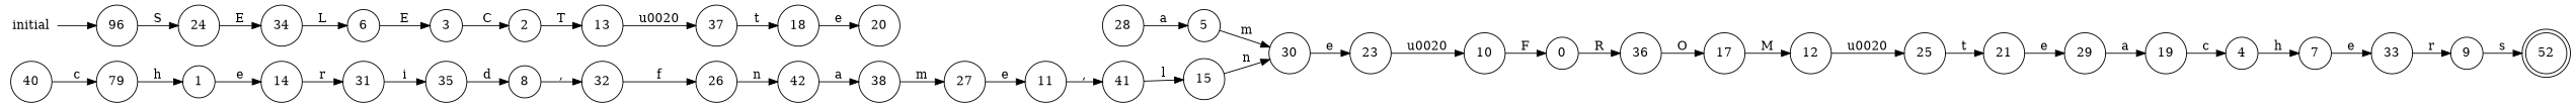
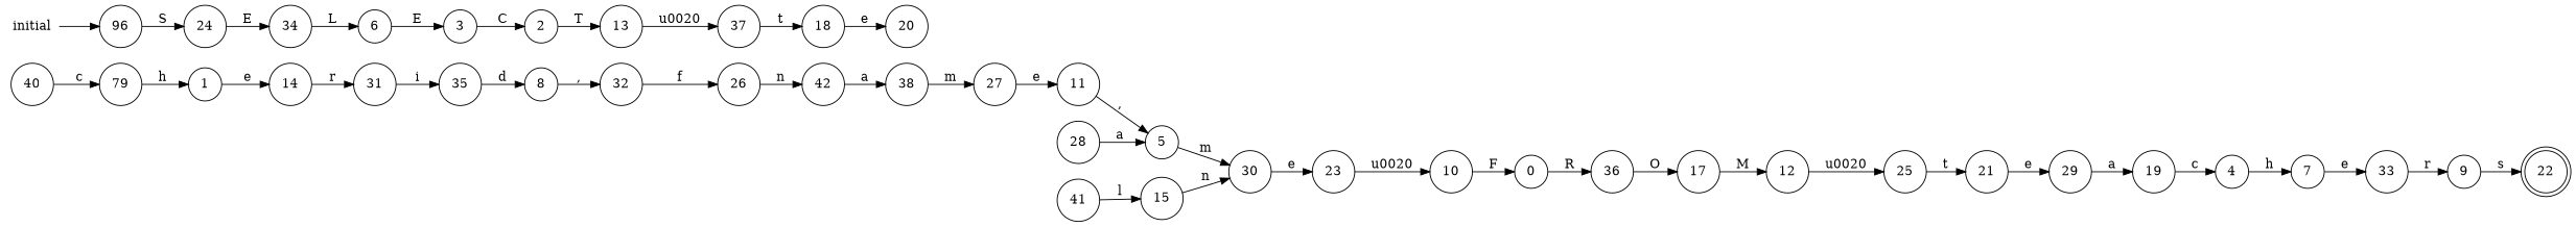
  digraph {
    rankdir=LR
    node [shape=circle]
    0
    36
    17
    12
    1
    14
    31
    35
    2
    13
    37
    18
    3
    4
    7
    33
    9
    5
    30
    23
    10
    6
-   22 [shape=doublecircle label=52]
+   22 [shape=doublecircle]
    8
    32
    26
    42
    11
    41
    15
    25
    21
    29
    20
    28
    n36 [label=96]
    24
    34
    initial [shape=plaintext]
    n40 [label=79]
    40
    19
    38
    27
    0 -> 36 [label=R]
    36 -> 17 [label=O]
    17 -> 12 [label=M]
    12 -> 25 [label="\u0020"]
    1 -> 14 [label=e]
    14 -> 31 [label=r]
    31 -> 35 [label=i]
    35 -> 8 [label=d]
    2 -> 13 [label=T]
    13 -> 37 [label="\u0020"]
    37 -> 18 [label=t]
    18 -> 20 [label=e]
    3 -> 2 [label=C]
    4 -> 7 [label=h]
    7 -> 33 [label=e]
    33 -> 9 [label=r]
    9 -> 22 [label=s]
    5 -> 30 [label=m]
    30 -> 23 [label=e]
    23 -> 10 [label="\u0020"]
    10 -> 0 [label=F]
    6 -> 3 [label=E]
    8 -> 32 [label=","]
    32 -> 26 [label=f]
    26 -> 42 [label=n]
    42 -> 38 [label=a]
-   11 -> 41 [label=","]
+   11 -> 5 [label=","]
    41 -> 15 [label=l]
    15 -> 30 [label=n]
    25 -> 21 [label=t]
    21 -> 29 [label=e]
    29 -> 19 [label=a]
    28 -> 5 [label=a]
    n36 -> 24 [label=S]
    24 -> 34 [label=E]
    34 -> 6 [label=L]
    initial -> n36
    n40 -> 1 [label=h]
    40 -> n40 [label=c]
    19 -> 4 [label=c]
    38 -> 27 [label=m]
    27 -> 11 [label=e]
  }
